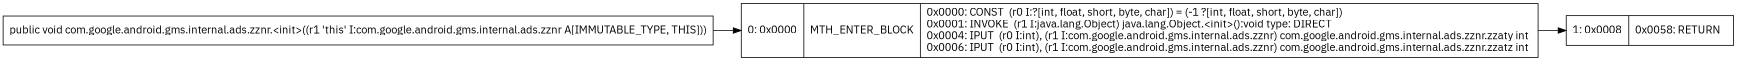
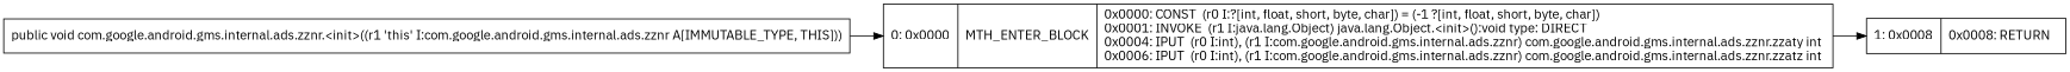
  digraph {
    rankdir=LR
    fontname="IBM Plex Sans"
    node [shape=record fontname="IBM Plex Sans"]
    edge [fontname="IBM Plex Sans"]
    n1 [label="{0\:\ 0x0000|MTH_ENTER_BLOCK\l|0x0000: CONST  (r0 I:?[int, float, short, byte, char]) = (\-1 ?[int, float, short, byte, char]) \l0x0001: INVOKE  (r1 I:java.lang.Object) java.lang.Object.\<init\>():void type: DIRECT \l0x0004: IPUT  (r0 I:int), (r1 I:com.google.android.gms.internal.ads.zznr) com.google.android.gms.internal.ads.zznr.zzaty int \l0x0006: IPUT  (r0 I:int), (r1 I:com.google.android.gms.internal.ads.zznr) com.google.android.gms.internal.ads.zznr.zzatz int \l}"]
-   n2 [label="{1\:\ 0x0008|0x0058: RETURN   \l}"]
+   n2 [label="{1\:\ 0x0008|0x0008: RETURN   \l}"]
    n3 [label="{public void com.google.android.gms.internal.ads.zznr.\<init\>((r1 'this' I:com.google.android.gms.internal.ads.zznr A[IMMUTABLE_TYPE, THIS])) }"]
    n1 -> n2
    n3 -> n1
  }
